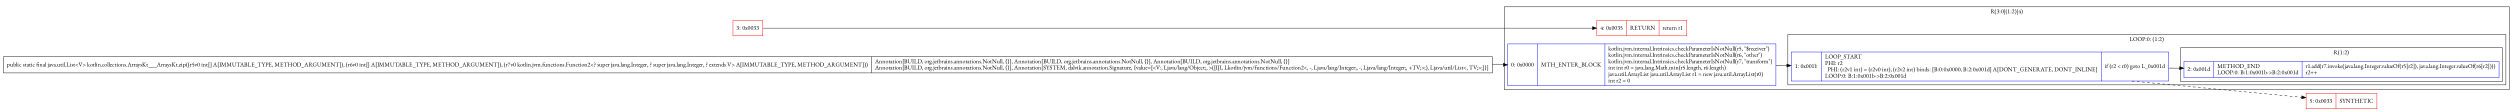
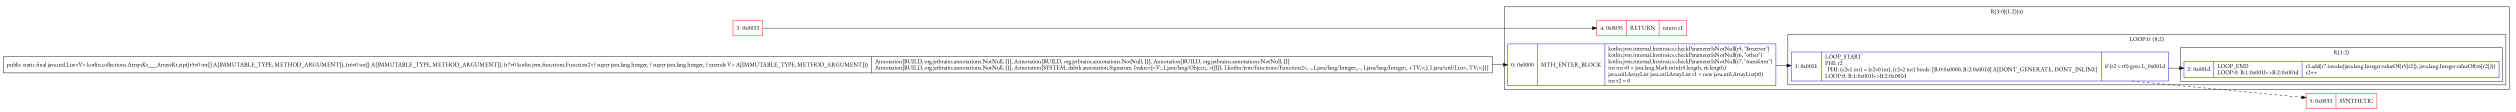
  digraph {
    fontname="EB Garamond"
    rankdir=LR
    node [color=blue fontname="EB Garamond" shape=record]
    edge [fontname="EB Garamond"]
-   n1 [label="{2\:\ 0x001d|METHOD_END\lLOOP:0: B:1:0x001b\-\>B:2:0x001d\l|r1.add(r7.invoke(java.lang.Integer.valueOf(r5[r2]), java.lang.Integer.valueOf(r6[r2])))\lr2++\l}"]
+   n1 [label="{2\:\ 0x001d|LOOP_END\lLOOP:0: B:1:0x001b\-\>B:2:0x001d\l|r1.add(r7.invoke(java.lang.Integer.valueOf(r5[r2]), java.lang.Integer.valueOf(r6[r2])))\lr2++\l}"]
    n2 [label="{1\:\ 0x001b|LOOP_START\lPHI: r2 \l  PHI: (r2v1 int) = (r2v0 int), (r2v2 int) binds: [B:0:0x0000, B:2:0x001d] A[DONT_GENERATE, DONT_INLINE]\lLOOP:0: B:1:0x001b\-\>B:2:0x001d\l|if (r2 \< r0) goto L_0x001d\l}"]
    n3 [label="{0\:\ 0x0000|MTH_ENTER_BLOCK\l|kotlin.jvm.internal.Intrinsics.checkParameterIsNotNull(r5, \"$receiver\")\lkotlin.jvm.internal.Intrinsics.checkParameterIsNotNull(r6, \"other\")\lkotlin.jvm.internal.Intrinsics.checkParameterIsNotNull(r7, \"transform\")\lint int r0 = java.lang.Math.min(r5.length, r6.length)\ljava.util.ArrayList java.util.ArrayList r1 = new java.util.ArrayList(r0)\lint r2 = 0\l}"]
    n4 [color=red label="{4\:\ 0x0035|RETURN\l|return r1\l}"]
    n5 [color=red label="{5\:\ 0x0033|SYNTHETIC\l}"]
    n6 [color=red label="{3\:\ 0x0033}"]
    n7 [label="{public static final java.util.List\<V\> kotlin.collections.ArraysKt___ArraysKt.zip((r5v0 int[] A[IMMUTABLE_TYPE, METHOD_ARGUMENT]), (r6v0 int[] A[IMMUTABLE_TYPE, METHOD_ARGUMENT]), (r7v0 kotlin.jvm.functions.Function2\<? super java.lang.Integer, ? super java.lang.Integer, ? extends V\> A[IMMUTABLE_TYPE, METHOD_ARGUMENT]))  | Annotation[BUILD, org.jetbrains.annotations.NotNull, \{\}], Annotation[BUILD, org.jetbrains.annotations.NotNull, \{\}], Annotation[BUILD, org.jetbrains.annotations.NotNull, \{\}]\lAnnotation[BUILD, org.jetbrains.annotations.NotNull, \{\}], Annotation[SYSTEM, dalvik.annotation.Signature, \{value=[\<V:, Ljava\/lang\/Object;, \>([I[I, Lkotlin\/jvm\/functions\/Function2\<, \-, Ljava\/lang\/Integer;, \-, Ljava\/lang\/Integer;, +TV;\>;), Ljava\/util\/List\<, TV;\>;]\}]\l}" color=""]
    subgraph cluster_1 {
      label="R(3:0|(1:2)|4)"
      n3
      n4
      subgraph cluster_2 {
-       label="LOOP:0: (1:2)"
+       label="LOOP:0: (8:2)"
        n2
        subgraph cluster_3 {
          label="R(1:2)"
          n1
        }
      }
    }
    n2 -> n1
    n2 -> n5 [style=dashed]
    n3 -> n2
    n6 -> n4
    n7 -> n3
  }
